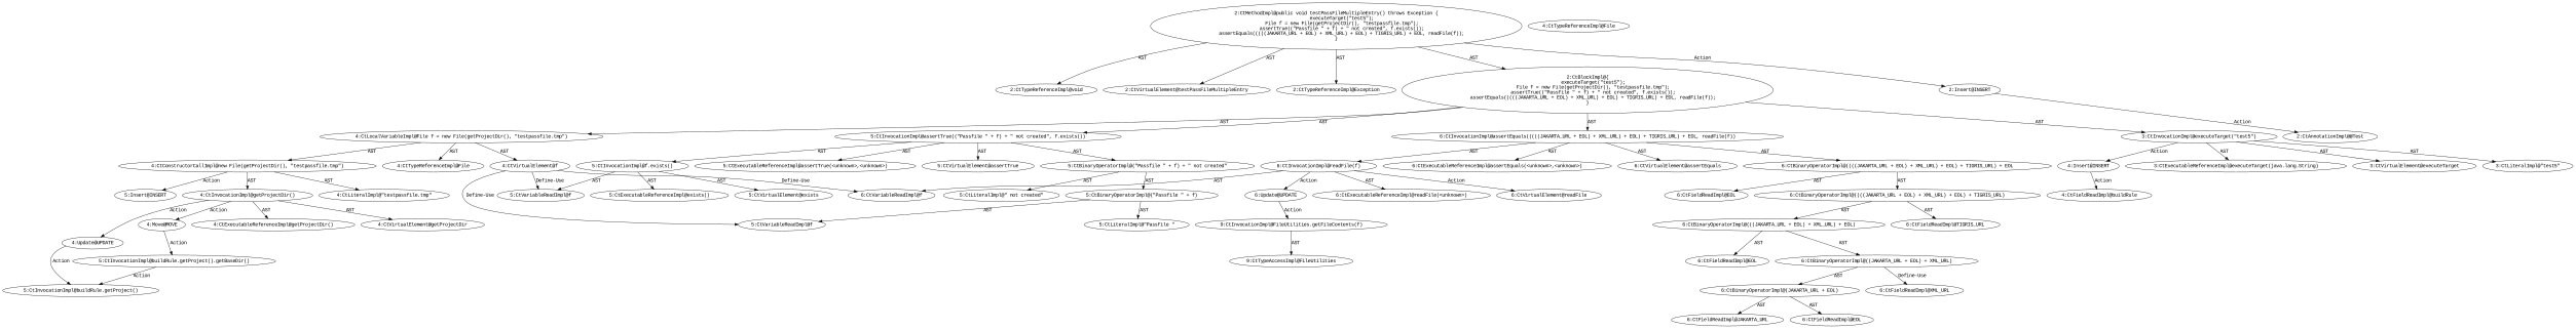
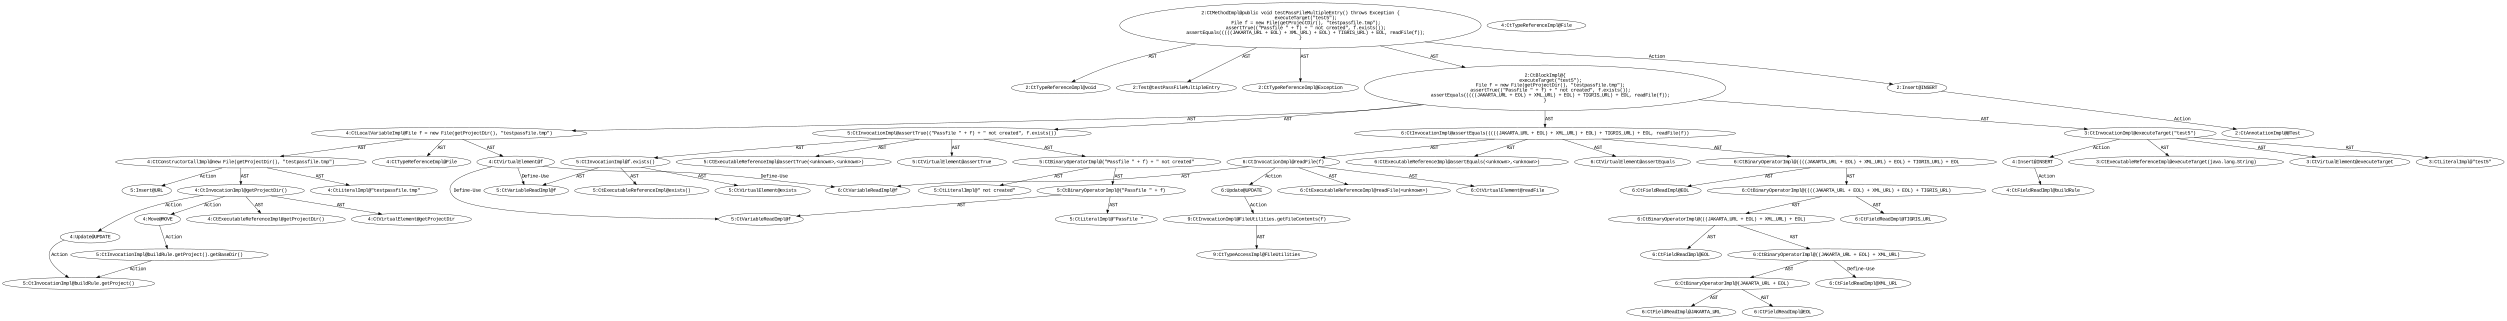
  digraph {
    fontname="Liberation Mono"
    node [fontname="Liberation Mono" shape=ellipse]
    edge [fontname="Liberation Mono"]
    n1 [label="2:CtTypeReferenceImpl@void"]
-   n2 [label="2:CtVirtualElement@testPassFileMultipleEntry"]
+   n2 [label="2:Test@testPassFileMultipleEntry"]
    n3 [label="2:CtTypeReferenceImpl@Exception"]
    n4 [label="3:CtExecutableReferenceImpl@executeTarget(java.lang.String)"]
    n5 [label="3:CtVirtualElement@executeTarget"]
    n6 [label="3:CtLiteralImpl@\"test5\""]
    n7 [label="3:CtInvocationImpl@executeTarget(\"test5\")"]
    n8 [label="4:Insert@INSERT"]
    n9 [label="4:CtFieldReadImpl@buildRule"]
    n10 [label="4:CtTypeReferenceImpl@File"]
    n11 [label="4:CtTypeReferenceImpl@File"]
    n12 [label="4:CtExecutableReferenceImpl@getProjectDir()"]
    n13 [label="4:CtVirtualElement@getProjectDir"]
    n14 [label="4:CtInvocationImpl@getProjectDir()"]
    n15 [label="4:Update@UPDATE"]
    n16 [label="4:Move@MOVE"]
    n17 [label="5:CtInvocationImpl@buildRule.getProject()"]
    n18 [label="5:CtInvocationImpl@buildRule.getProject().getBaseDir()"]
    n19 [label="4:CtLiteralImpl@\"testpassfile.tmp\""]
    n20 [label="4:CtConstructorCallImpl@new File(getProjectDir(), \"testpassfile.tmp\")"]
-   n21 [label="5:Insert@INSERT"]
+   n21 [label="5:Insert@URL"]
    n22 [label="4:CtVirtualElement@f"]
    n23 [label="5:CtVariableReadImpl@f"]
    n24 [label="5:CtVariableReadImpl@f"]
    n25 [label="6:CtVariableReadImpl@f"]
    n26 [label="4:CtLocalVariableImpl@File f = new File(getProjectDir(), \"testpassfile.tmp\")"]
    n27 [label="5:CtExecutableReferenceImpl@assertTrue(<unknown>,<unknown>)"]
    n28 [label="5:CtVirtualElement@assertTrue"]
    n29 [label="5:CtLiteralImpl@\"Passfile \""]
    n30 [label="5:CtBinaryOperatorImpl@(\"Passfile \" + f)"]
    n31 [label="5:CtLiteralImpl@\" not created\""]
    n32 [label="5:CtBinaryOperatorImpl@(\"Passfile \" + f) + \" not created\""]
    n33 [label="5:CtExecutableReferenceImpl@exists()"]
    n34 [label="5:CtVirtualElement@exists"]
    n35 [label="5:CtInvocationImpl@f.exists()"]
    n36 [label="5:CtInvocationImpl@assertTrue((\"Passfile \" + f) + \" not created\", f.exists())"]
    n37 [label="6:CtExecutableReferenceImpl@assertEquals(<unknown>,<unknown>)"]
    n38 [label="6:CtVirtualElement@assertEquals"]
    n39 [label="6:CtFieldReadImpl@JAKARTA_URL"]
    n40 [label="6:CtFieldReadImpl@EOL"]
    n41 [label="6:CtBinaryOperatorImpl@(JAKARTA_URL + EOL)"]
    n42 [label="6:CtFieldReadImpl@XML_URL"]
    n43 [label="6:CtBinaryOperatorImpl@((JAKARTA_URL + EOL) + XML_URL)"]
    n44 [label="6:CtFieldReadImpl@EOL"]
    n45 [label="6:CtBinaryOperatorImpl@(((JAKARTA_URL + EOL) + XML_URL) + EOL)"]
    n46 [label="6:CtFieldReadImpl@TIGRIS_URL"]
    n47 [label="6:CtBinaryOperatorImpl@((((JAKARTA_URL + EOL) + XML_URL) + EOL) + TIGRIS_URL)"]
    n48 [label="6:CtFieldReadImpl@EOL"]
    n49 [label="6:CtBinaryOperatorImpl@((((JAKARTA_URL + EOL) + XML_URL) + EOL) + TIGRIS_URL) + EOL"]
    n50 [label="6:CtExecutableReferenceImpl@readFile(<unknown>)"]
    n51 [label="6:CtVirtualElement@readFile"]
    n52 [label="6:CtInvocationImpl@readFile(f)"]
    n53 [label="6:Update@UPDATE"]
    n54 [label="9:CtInvocationImpl@FileUtilities.getFileContents(f)"]
    n55 [label="6:CtInvocationImpl@assertEquals(((((JAKARTA_URL + EOL) + XML_URL) + EOL) + TIGRIS_URL) + EOL, readFile(f))"]
    n56 [label="2:CtBlockImpl@\{\n    executeTarget(\"test5\");\n    File f = new File(getProjectDir(), \"testpassfile.tmp\");\n    assertTrue((\"Passfile \" + f) + \" not created\", f.exists());\n    assertEquals(((((JAKARTA_URL + EOL) + XML_URL) + EOL) + TIGRIS_URL) + EOL, readFile(f));\n\}"]
    n57 [label="2:CtMethodImpl@public void testPassFileMultipleEntry() throws Exception \{\n    executeTarget(\"test5\");\n    File f = new File(getProjectDir(), \"testpassfile.tmp\");\n    assertTrue((\"Passfile \" + f) + \" not created\", f.exists());\n    assertEquals(((((JAKARTA_URL + EOL) + XML_URL) + EOL) + TIGRIS_URL) + EOL, readFile(f));\n\}"]
    n58 [label="2:Insert@INSERT"]
    n59 [label="2:CtAnnotationImpl@@Test"]
    n60 [label="9:CtTypeAccessImpl@FileUtilities"]
    n7 -> n4 [label=AST]
    n7 -> n5 [label=AST]
    n7 -> n6 [label=AST]
    n7 -> n8 [label=Action]
    n8 -> n9 [label=Action]
    n14 -> n12 [label=AST]
    n14 -> n13 [label=AST]
    n14 -> n15 [label=Action]
    n14 -> n16 [label=Action]
    n15 -> n17 [label=Action]
    n16 -> n18 [label=Action]
    n18 -> n17 [label=Action]
    n20 -> n14 [label=AST]
    n20 -> n19 [label=AST]
    n20 -> n21 [label=Action]
    n22 -> n23 [label="Define-Use"]
    n22 -> n24 [label="Define-Use"]
    n22 -> n25 [label="Define-Use"]
    n26 -> n10 [label=AST]
    n26 -> n20 [label=AST]
    n26 -> n22 [label=AST]
    n30 -> n23 [label=AST]
    n30 -> n29 [label=AST]
    n32 -> n30 [label=AST]
    n32 -> n31 [label=AST]
    n35 -> n24 [label=AST]
    n35 -> n33 [label=AST]
    n35 -> n34 [label=AST]
    n36 -> n27 [label=AST]
    n36 -> n28 [label=AST]
    n36 -> n32 [label=AST]
    n36 -> n35 [label=AST]
    n41 -> n39 [label=AST]
    n41 -> n40 [label=AST]
    n43 -> n41 [label=AST]
    n43 -> n42 [label="Define-Use"]
    n45 -> n43 [label=AST]
    n45 -> n44 [label=AST]
    n47 -> n45 [label=AST]
    n47 -> n46 [label=AST]
    n49 -> n47 [label=AST]
    n49 -> n48 [label=AST]
    n52 -> n25 [label=AST]
    n52 -> n50 [label=AST]
-   n52 -> n51 [label=Action]
+   n52 -> n51 [label=AST]
    n52 -> n53 [label=Action]
    n53 -> n54 [label=Action]
    n54 -> n60 [label=AST]
    n55 -> n37 [label=AST]
    n55 -> n38 [label=AST]
    n55 -> n49 [label=AST]
    n55 -> n52 [label=AST]
    n56 -> n7 [label=AST]
    n56 -> n26 [label=AST]
    n56 -> n36 [label=AST]
    n56 -> n55 [label=AST]
    n57 -> n1 [label=AST]
    n57 -> n2 [label=AST]
    n57 -> n3 [label=AST]
    n57 -> n56 [label=AST]
    n57 -> n58 [label=Action]
    n58 -> n59 [label=Action]
  }
